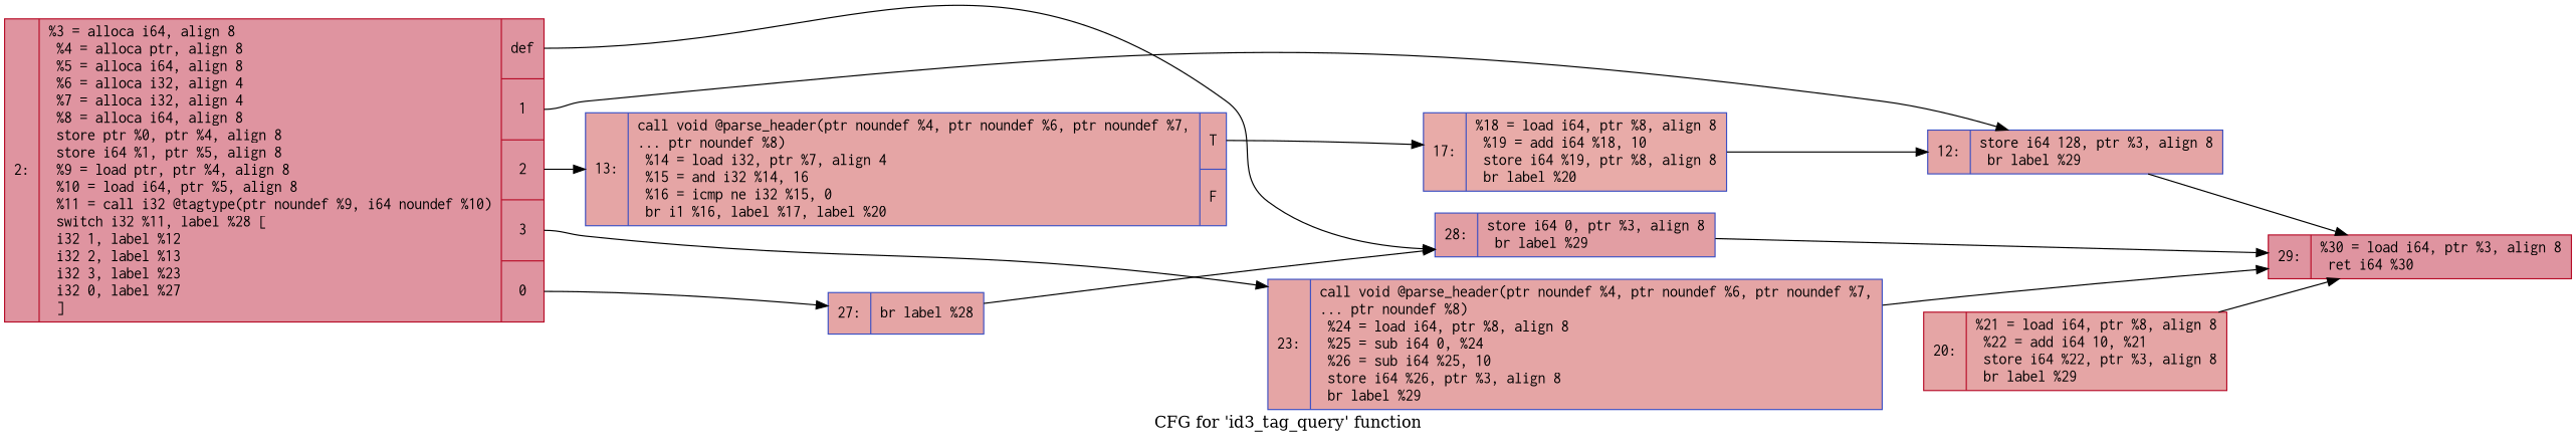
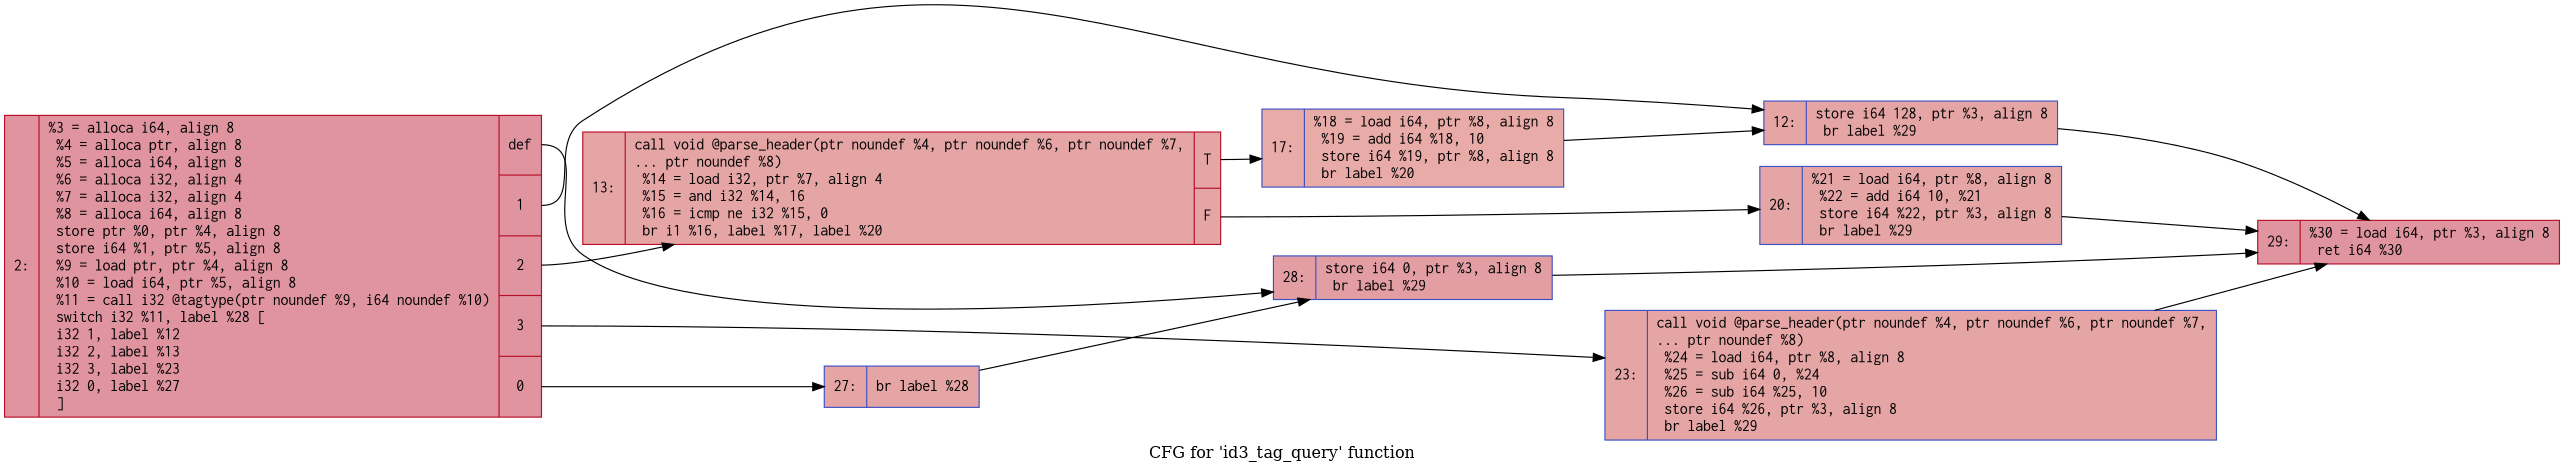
  digraph {
    label="CFG for 'id3_tag_query' function"
    rankdir=LR
    node [color="#3d50c3ff" fillcolor="#c5333470" fontname=Courier shape=record style=filled]
    n1 [color="#b70d28ff" fillcolor="#b70d2870" label="{2:\l|  %3 = alloca i64, align 8\l  %4 = alloca ptr, align 8\l  %5 = alloca i64, align 8\l  %6 = alloca i32, align 4\l  %7 = alloca i32, align 4\l  %8 = alloca i64, align 8\l  store ptr %0, ptr %4, align 8\l  store i64 %1, ptr %5, align 8\l  %9 = load ptr, ptr %4, align 8\l  %10 = load i64, ptr %5, align 8\l  %11 = call i32 @tagtype(ptr noundef %9, i64 noundef %10)\l  switch i32 %11, label %28 [\l    i32 1, label %12\l    i32 2, label %13\l    i32 3, label %23\l    i32 0, label %27\l  ]\l|{<s0>def|<s1>1|<s2>2|<s3>3|<s4>0}}"]
    n2 [fillcolor="#be242e70" label="{28:\l|  store i64 0, ptr %3, align 8\l  br label %29\l}"]
    n3 [label="{12:\l|  store i64 128, ptr %3, align 8\l  br label %29\l}"]
-   n4 [label="{13:\l|  call void @parse_header(ptr noundef %4, ptr noundef %6, ptr noundef %7,\l... ptr noundef %8)\l  %14 = load i32, ptr %7, align 4\l  %15 = and i32 %14, 16\l  %16 = icmp ne i32 %15, 0\l  br i1 %16, label %17, label %20\l|{<s0>T|<s1>F}}"]
+   n4 [color="#b70d28ff" label="{13:\l|  call void @parse_header(ptr noundef %4, ptr noundef %6, ptr noundef %7,\l... ptr noundef %8)\l  %14 = load i32, ptr %7, align 4\l  %15 = and i32 %14, 16\l  %16 = icmp ne i32 %15, 0\l  br i1 %16, label %17, label %20\l|{<s0>T|<s1>F}}"]
    n5 [label="{23:\l|  call void @parse_header(ptr noundef %4, ptr noundef %6, ptr noundef %7,\l... ptr noundef %8)\l  %24 = load i64, ptr %8, align 8\l  %25 = sub i64 0, %24\l  %26 = sub i64 %25, 10\l  store i64 %26, ptr %3, align 8\l  br label %29\l}"]
    n6 [label="{27:\l|  br label %28\l}"]
    n7 [color="#b70d28ff" fillcolor="#b70d2870" label="{29:\l|  %30 = load i64, ptr %3, align 8\l  ret i64 %30\l}"]
    n8 [fillcolor="#cc403a70" label="{17:\l|  %18 = load i64, ptr %8, align 8\l  %19 = add i64 %18, 10\l  store i64 %19, ptr %8, align 8\l  br label %20\l}"]
-   n9 [color="#b70d28ff" label="{20:\l|  %21 = load i64, ptr %8, align 8\l  %22 = add i64 10, %21\l  store i64 %22, ptr %3, align 8\l  br label %29\l}"]
+   n9 [label="{20:\l|  %21 = load i64, ptr %8, align 8\l  %22 = add i64 10, %21\l  store i64 %22, ptr %3, align 8\l  br label %29\l}"]
    n1 -> n2 [tailport=s0]
    n1 -> n3 [tailport=s1]
    n1 -> n4 [tailport=s2]
    n1 -> n5 [tailport=s3]
    n1 -> n6 [tailport=s4]
    n2 -> n7
    n3 -> n7
    n4 -> n8 [tailport=s0]
+   n4 -> n9 [tailport=s1]
    n5 -> n7
    n6 -> n2
    n8 -> n3
    n9 -> n7
  }
